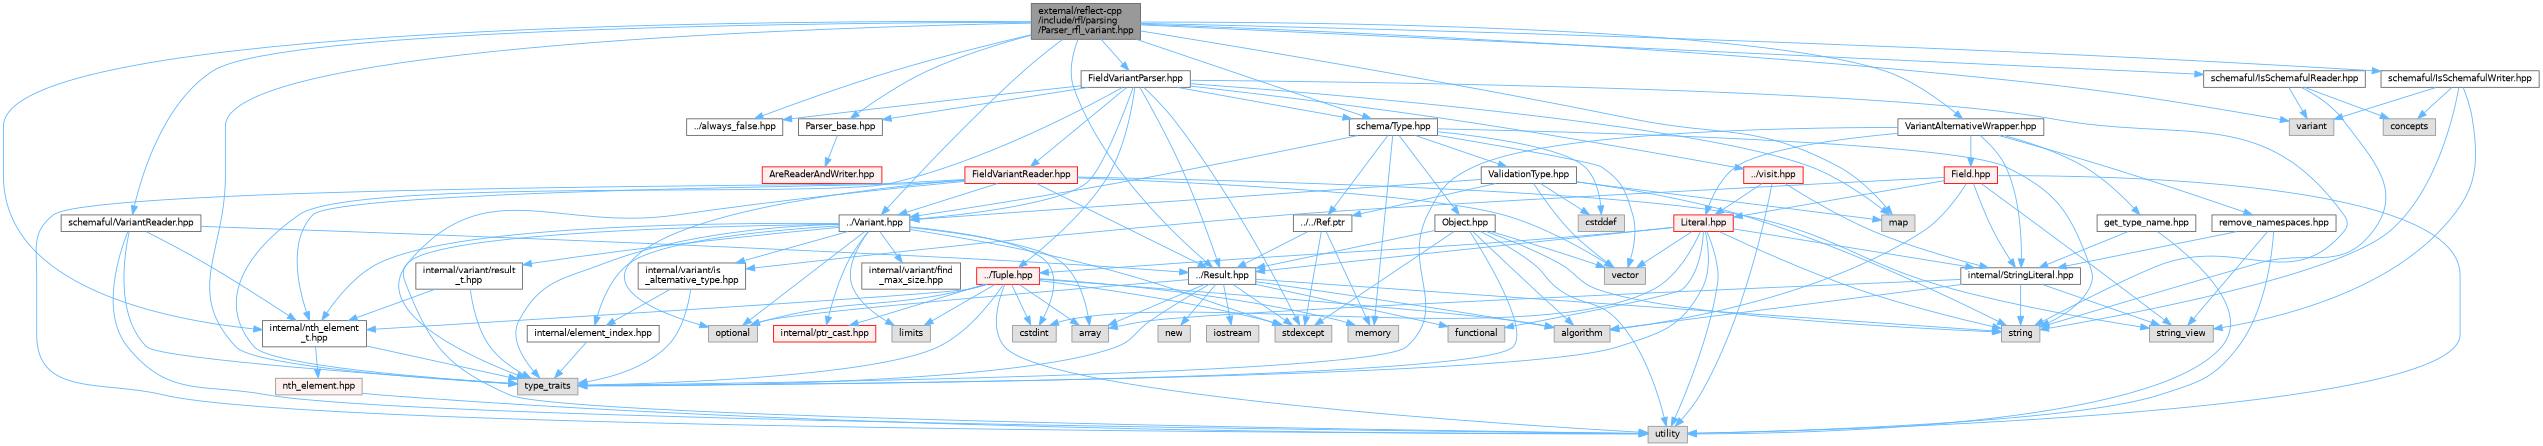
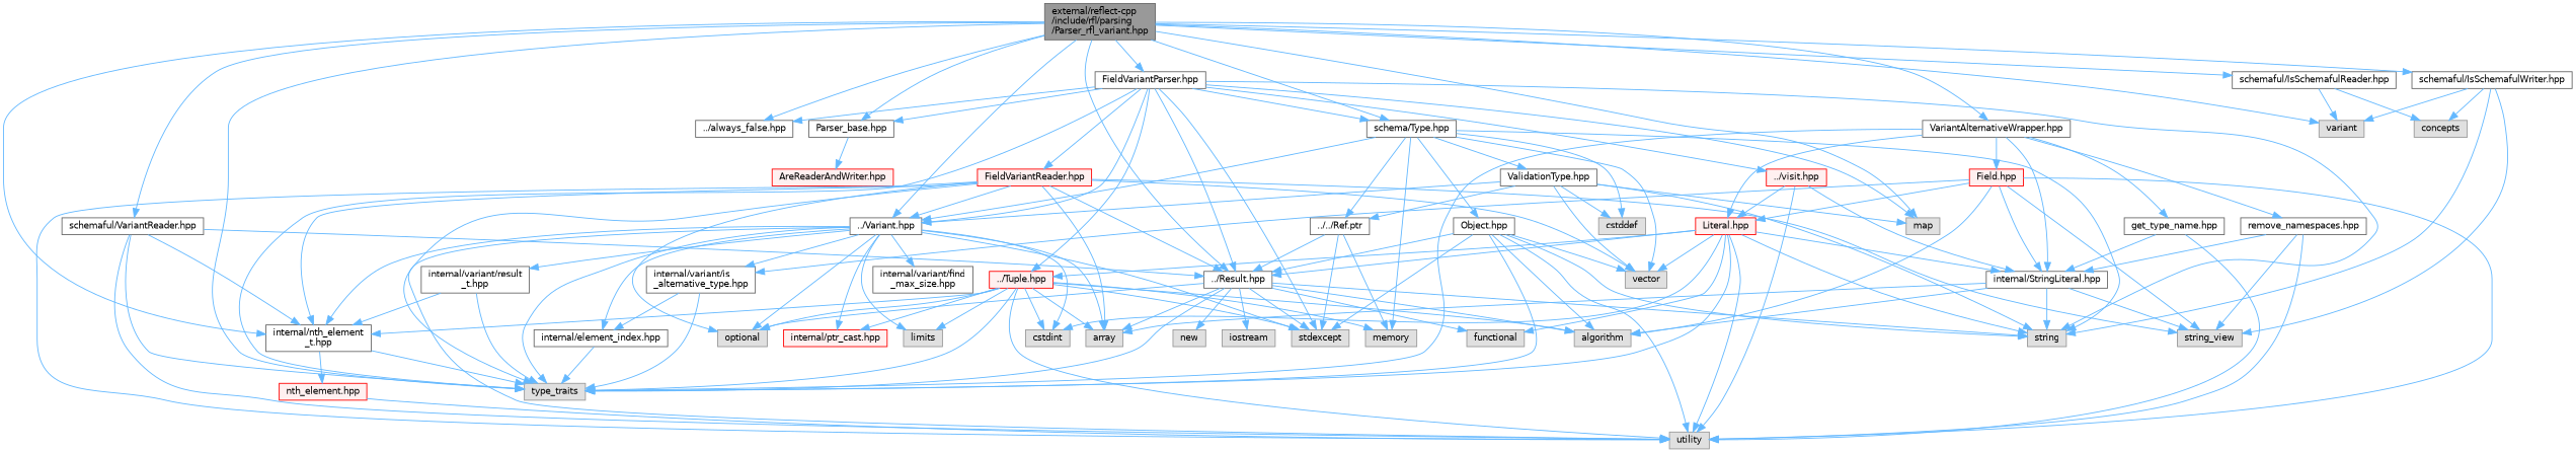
  digraph {
    node [color=grey40 fillcolor=white fontname=Helvetica fontsize=10 shape=box style=filled]
    edge [color=steelblue1 fontname=Helvetica fontsize=10 labelfontname=Helvetica labelfontsize=10 style=solid]
    n1 [color=gray40 fillcolor=grey60 fontcolor=black height=0.2 label="external/reflect-cpp\l/include/rfl/parsing\l/Parser_rfl_variant.hpp" width=0.4]
    n2 [color=grey60 fillcolor="#E0E0E0" height=0.2 label=map width=0.4]
    n3 [color=grey60 fillcolor="#E0E0E0" height=0.2 label=type_traits width=0.4]
    n4 [color=grey60 fillcolor="#E0E0E0" height=0.2 label=variant width=0.4]
    n5 [height=0.2 label="../Result.hpp" width=0.4]
    n6 [height=0.2 label="../Variant.hpp" width=0.4]
    n7 [height=0.2 label="internal/nth_element\l_t.hpp" width=0.4]
    n8 [height=0.2 label="../always_false.hpp" width=0.4]
    n9 [height=0.2 label="FieldVariantParser.hpp" width=0.4]
    n10 [height=0.2 label="Parser_base.hpp" width=0.4]
    n11 [height=0.2 label="schema/Type.hpp" width=0.4]
    n12 [height=0.2 label="VariantAlternativeWrapper.hpp" width=0.4]
    n13 [height=0.2 label="schemaful/IsSchemafulReader.hpp" width=0.4]
    n14 [height=0.2 label="schemaful/IsSchemafulWriter.hpp" width=0.4]
    n15 [height=0.2 label="schemaful/VariantReader.hpp" width=0.4]
    n16 [color=grey60 fillcolor="#E0E0E0" height=0.2 label=algorithm width=0.4]
    n17 [color=grey60 fillcolor="#E0E0E0" height=0.2 label=array width=0.4]
    n18 [color=grey60 fillcolor="#E0E0E0" height=0.2 label=functional width=0.4]
    n19 [color=grey60 fillcolor="#E0E0E0" height=0.2 label=iostream width=0.4]
    n20 [color=grey60 fillcolor="#E0E0E0" height=0.2 label=new width=0.4]
    n21 [color=grey60 fillcolor="#E0E0E0" height=0.2 label=optional width=0.4]
    n22 [color=grey60 fillcolor="#E0E0E0" height=0.2 label=stdexcept width=0.4]
    n23 [color=grey60 fillcolor="#E0E0E0" height=0.2 label=string width=0.4]
    n24 [color=grey60 fillcolor="#E0E0E0" height=0.2 label=cstdint width=0.4]
    n25 [color=grey60 fillcolor="#E0E0E0" height=0.2 label=limits width=0.4]
    n26 [color=grey60 fillcolor="#E0E0E0" height=0.2 label=utility width=0.4]
    n27 [height=0.2 label="internal/element_index.hpp" width=0.4]
    n28 [height=0.2 label="internal/variant/find\l_max_size.hpp" width=0.4]
    n29 [height=0.2 label="internal/variant/is\l_alternative_type.hpp" width=0.4]
    n30 [height=0.2 label="internal/variant/result\l_t.hpp" width=0.4]
    n31 [color=red fillcolor="#FFF0F0" height=0.2 label="internal/ptr_cast.hpp" width=0.4]
-   n32 [color=grey60 fillcolor="#FFF0F0" height=0.2 label="nth_element.hpp" width=0.4]
+   n32 [color=red fillcolor="#FFF0F0" height=0.2 label="nth_element.hpp" width=0.4]
    n33 [color=red fillcolor="#FFF0F0" height=0.2 label="../Tuple.hpp" width=0.4]
    n34 [color=red fillcolor="#FFF0F0" height=0.2 label="../visit.hpp" width=0.4]
    n35 [color=red fillcolor="#FFF0F0" height=0.2 label="FieldVariantReader.hpp" width=0.4]
    n36 [color=red fillcolor="#FFF0F0" height=0.2 label="AreReaderAndWriter.hpp" width=0.4]
    n37 [color=grey60 fillcolor="#E0E0E0" height=0.2 label=memory width=0.4]
    n38 [color=grey60 fillcolor="#E0E0E0" height=0.2 label=vector width=0.4]
    n39 [color=grey60 fillcolor="#E0E0E0" height=0.2 label=cstddef width=0.4]
    n40 [height=0.2 label="Object.hpp" width=0.4]
    n41 [height=0.2 label="../../Ref.ptr" width=0.4]
    n42 [height=0.2 label="ValidationType.hpp" width=0.4]
    n43 [color=red fillcolor="#FFF0F0" height=0.2 label="Literal.hpp" width=0.4]
    n44 [height=0.2 label="internal/StringLiteral.hpp" width=0.4]
    n45 [color=red fillcolor="#FFF0F0" height=0.2 label="Field.hpp" width=0.4]
    n46 [height=0.2 label="get_type_name.hpp" width=0.4]
    n47 [height=0.2 label="remove_namespaces.hpp" width=0.4]
    n48 [color=grey60 fillcolor="#E0E0E0" height=0.2 label=concepts width=0.4]
    n49 [color=grey60 fillcolor="#E0E0E0" height=0.2 label=string_view width=0.4]
    n1 -> n2
    n1 -> n3
    n1 -> n4
    n1 -> n5
    n1 -> n6
    n1 -> n7
    n1 -> n8
    n1 -> n9
    n1 -> n10
    n1 -> n11
    n1 -> n12
    n1 -> n13
    n1 -> n14
    n1 -> n15
    n5 -> n3
    n5 -> n16
    n5 -> n17
    n5 -> n18
    n5 -> n19
    n5 -> n20
    n5 -> n21
    n5 -> n22
    n5 -> n23
    n6 -> n3
    n6 -> n7
    n6 -> n17
    n6 -> n21
    n6 -> n22
    n6 -> n24
    n6 -> n25
    n6 -> n26
    n6 -> n27
    n6 -> n28
    n6 -> n29
    n6 -> n30
    n6 -> n31
    n7 -> n3
    n7 -> n32
    n9 -> n2
    n9 -> n3
    n9 -> n5
    n9 -> n6
    n9 -> n8
    n9 -> n10
    n9 -> n11
    n9 -> n22
    n9 -> n23
    n9 -> n33
    n9 -> n34
    n9 -> n35
    n10 -> n36
    n11 -> n6
    n11 -> n23
    n11 -> n37
    n11 -> n38
    n11 -> n39
    n11 -> n40
    n11 -> n41
    n11 -> n42
    n12 -> n3
    n12 -> n43
    n12 -> n44
    n12 -> n45
    n12 -> n46
    n12 -> n47
    n13 -> n4
-   n13 -> n23
    n13 -> n48
    n14 -> n4
    n14 -> n23
    n14 -> n48
    n14 -> n49
    n15 -> n3
    n15 -> n5
    n15 -> n7
    n15 -> n26
    n27 -> n3
    n29 -> n3
    n29 -> n27
    n30 -> n3
    n30 -> n7
    n32 -> n26
    n33 -> n3
    n33 -> n7
    n33 -> n16
    n33 -> n17
    n33 -> n21
    n33 -> n22
    n33 -> n24
    n33 -> n25
    n33 -> n26
    n33 -> n31
    n33 -> n37
    n34 -> n26
    n34 -> n43
    n34 -> n44
    n35 -> n3
    n35 -> n5
    n35 -> n6
    n35 -> n7
+   n35 -> n17
    n35 -> n21
    n35 -> n26
    n35 -> n38
    n35 -> n49
    n40 -> n3
    n40 -> n5
    n40 -> n16
    n40 -> n22
    n40 -> n23
    n40 -> n26
    n40 -> n38
    n41 -> n5
    n41 -> n22
    n41 -> n37
    n42 -> n2
    n42 -> n6
    n42 -> n23
    n42 -> n38
    n42 -> n39
    n42 -> n41
    n43 -> n3
    n43 -> n5
    n43 -> n18
    n43 -> n23
    n43 -> n24
    n43 -> n26
    n43 -> n33
    n43 -> n38
    n43 -> n44
    n44 -> n16
    n44 -> n17
    n44 -> n23
    n44 -> n49
    n45 -> n16
    n45 -> n26
    n45 -> n29
    n45 -> n43
    n45 -> n44
    n45 -> n49
    n46 -> n26
    n46 -> n44
    n47 -> n26
    n47 -> n44
    n47 -> n49
  }
